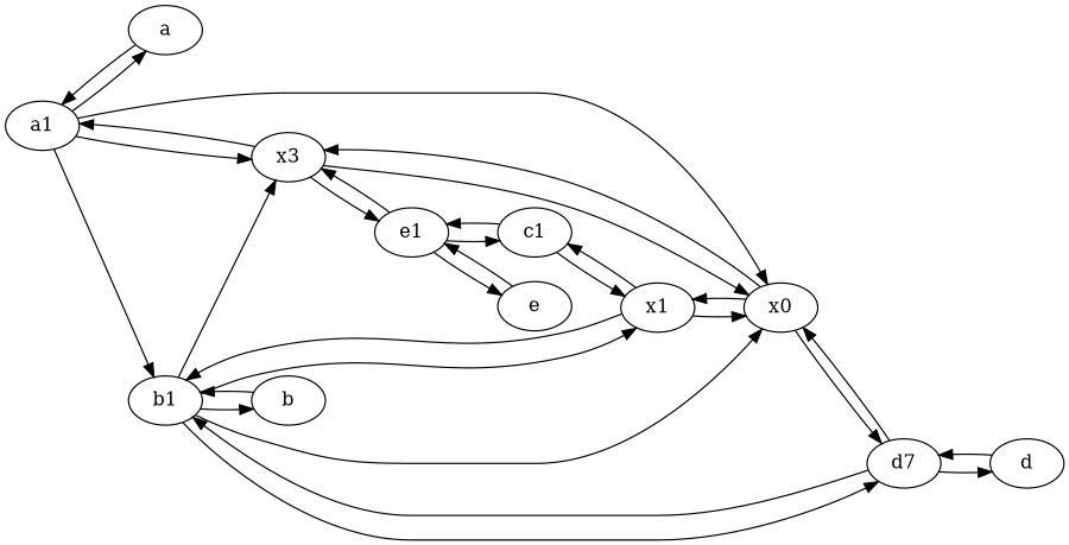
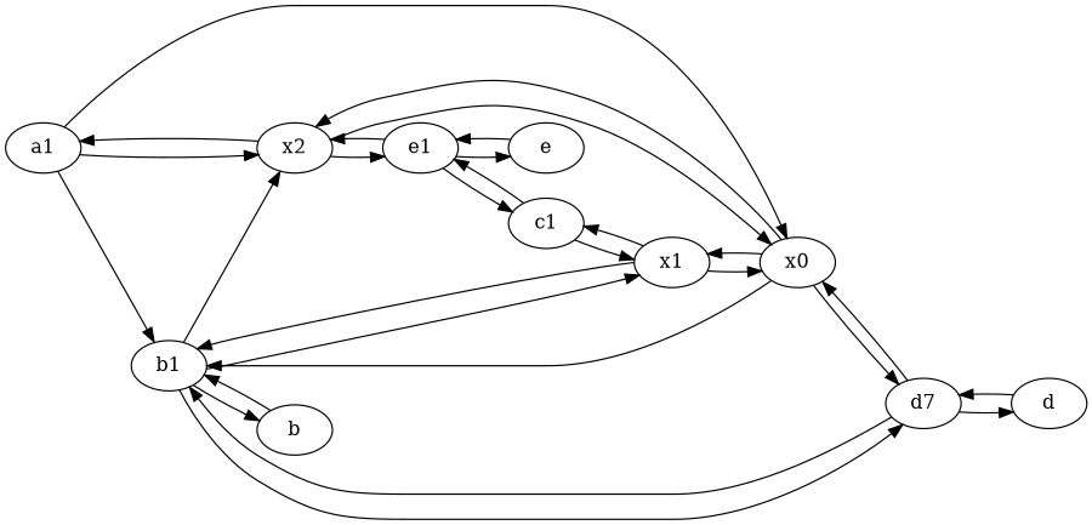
  digraph {
    rankdir=LR
    a1
-   a
    b1
-   x2 [label=x3]
+   x2
    x0
    x1
    n7 [label=d7]
    b
    e1
    c1
    e
    d
-   a1 -> a
    a1 -> b1
    a1 -> x2
    a1 -> x0
-   a -> a1
    b1 -> x2
-   b1 -> x0
+   x0 -> b1
    b1 -> x1
    b1 -> n7
    b1 -> b
    x2 -> a1
    x2 -> x0
    x2 -> e1
    x0 -> x2
    x0 -> x1
    x0 -> n7
    x1 -> b1
    x1 -> x0
    x1 -> c1
    n7 -> b1
    n7 -> x0
    n7 -> d
    b -> b1
    e1 -> x2
    e1 -> c1
    e1 -> e
    c1 -> x1
    c1 -> e1
    e -> e1
    d -> n7
  }
